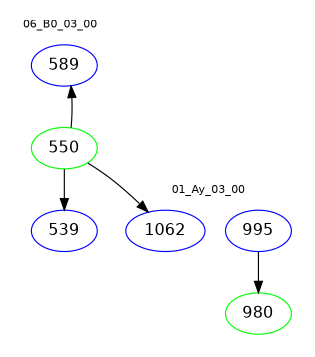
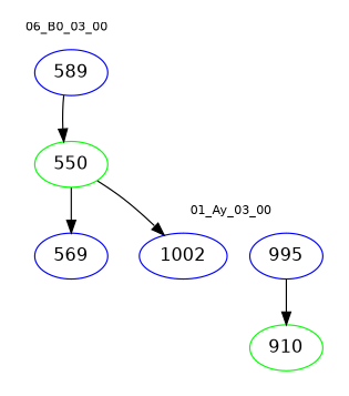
  digraph {
    fontname="DejaVu Sans"
    node [color=blue fontname="DejaVu Sans"]
    edge [color=black fontname="DejaVu Sans"]
    n1 [label=995]
-   n2 [color=green label=980]
-   n3 [label=1062]
+   n2 [color=green label=910]
+   n3 [label=1002]
    n4 [label=589]
    n5 [color=green label=550]
-   n6 [label=539]
+   n6 [label=569]
    subgraph cluster_1 {
      color=white
      fontsize=10
      label="01_Ay_03_00"
      n1
      n2
      n3
    }
    subgraph cluster_2 {
      color=white
      fontsize=10
      label="06_B0_03_00"
      n4
      n5
      n6
    }
    n1 -> n2
-   n5 -> n4
+   n4 -> n5
    n5 -> n3
    n5 -> n6
  }
